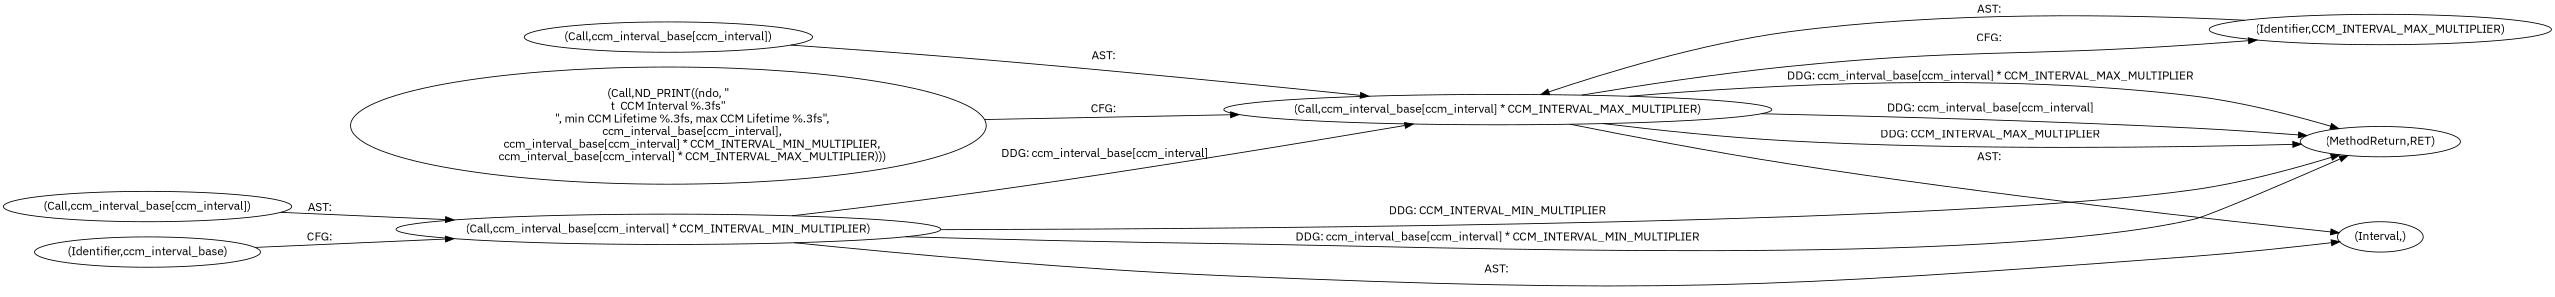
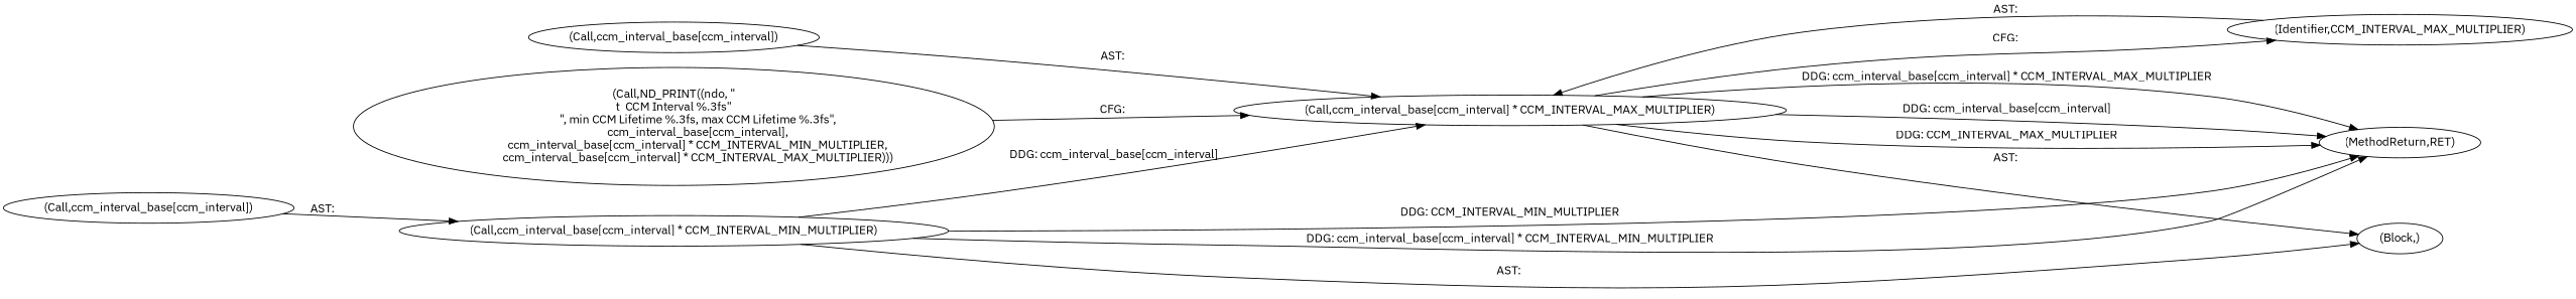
  digraph {
    fontname="IBM Plex Sans"
    rankdir=LR
    node [fontname="IBM Plex Sans"]
    edge [fontname="IBM Plex Sans"]
    n1 [label="(Call,ccm_interval_base[ccm_interval] * CCM_INTERVAL_MAX_MULTIPLIER)"]
-   n2 [label="(Interval,)"]
+   n2 [label="(Block,)"]
    n3 [label="(Identifier,CCM_INTERVAL_MAX_MULTIPLIER)"]
    n4 [label="(MethodReturn,RET)"]
    n5 [label="(Call,ccm_interval_base[ccm_interval] * CCM_INTERVAL_MIN_MULTIPLIER)"]
    n6 [label="(Call,ccm_interval_base[ccm_interval])"]
-   n7 [label="(Identifier,ccm_interval_base)"]
    n8 [label="(Call,ccm_interval_base[ccm_interval])"]
    n9 [label="(Call,ND_PRINT((ndo, \"\n\t  CCM Interval %.3fs\"\n                   \", min CCM Lifetime %.3fs, max CCM Lifetime %.3fs\",\n                   ccm_interval_base[ccm_interval],\n                   ccm_interval_base[ccm_interval] * CCM_INTERVAL_MIN_MULTIPLIER,\n                   ccm_interval_base[ccm_interval] * CCM_INTERVAL_MAX_MULTIPLIER)))"]
    n1 -> n2 [label="AST: "]
    n1 -> n3 [label="CFG: "]
    n1 -> n4 [label="DDG: CCM_INTERVAL_MAX_MULTIPLIER"]
    n1 -> n4 [label="DDG: ccm_interval_base[ccm_interval] * CCM_INTERVAL_MAX_MULTIPLIER"]
    n1 -> n4 [label="DDG: ccm_interval_base[ccm_interval]"]
    n3 -> n1 [label="AST: "]
    n5 -> n1 [label="DDG: ccm_interval_base[ccm_interval]"]
    n5 -> n2 [label="AST: "]
    n5 -> n4 [label="DDG: CCM_INTERVAL_MIN_MULTIPLIER"]
    n5 -> n4 [label="DDG: ccm_interval_base[ccm_interval] * CCM_INTERVAL_MIN_MULTIPLIER"]
    n6 -> n5 [label="AST: "]
-   n7 -> n5 [label="CFG: "]
    n8 -> n1 [label="AST: "]
    n9 -> n1 [label="CFG: "]
  }
